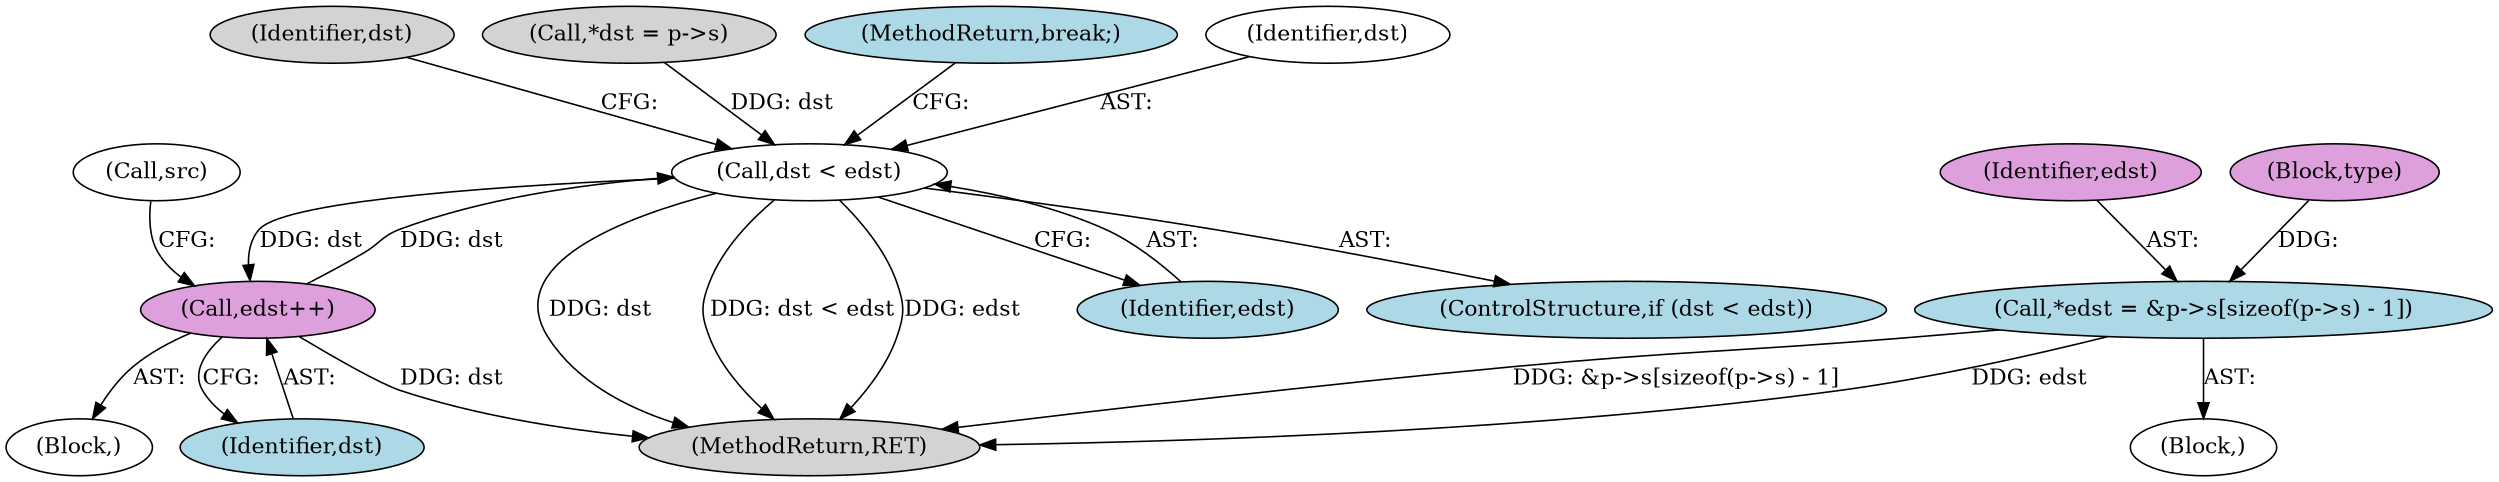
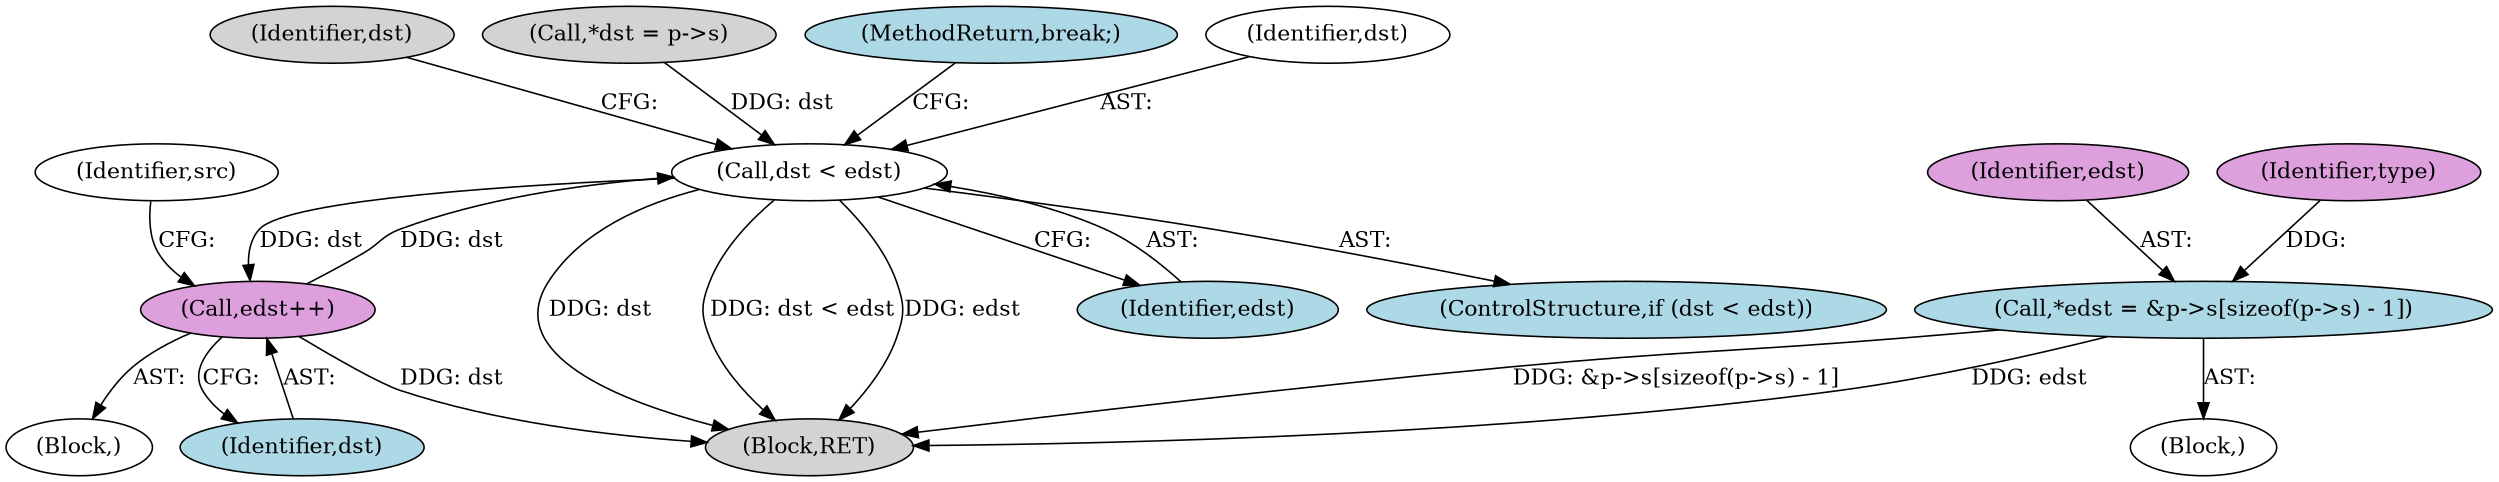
  digraph {
    node [fillcolor=lightblue style=filled]
    n1 [label="(Call,*edst = &p->s[sizeof(p->s) - 1])"]
-   n2 [fillcolor=lightgrey label="(MethodReturn,RET)"]
+   n2 [fillcolor=lightgrey label="(Block,RET)"]
    n3 [fillcolor=white label="(Block,)"]
    n4 [fillcolor=white label="(Call,dst < edst)"]
    n5 [fillcolor=plum label="(Call,edst++)"]
    n6 [label="(Identifier,edst)"]
    n7 [label="(ControlStructure,if (dst < edst))"]
    n8 [fillcolor=white label="(Block,)"]
    n9 [label="(Identifier,dst)"]
    n10 [fillcolor=plum label="(Identifier,edst)"]
-   n11 [fillcolor=plum label="(Block,type)"]
+   n11 [fillcolor=plum label="(Identifier,type)"]
    n12 [fillcolor=lightgrey label="(Identifier,dst)"]
    n13 [fillcolor=lightgrey label="(Call,*dst = p->s)"]
-   n14 [fillcolor=white label="(Call,src)"]
+   n14 [fillcolor=white label="(Identifier,src)"]
    n15 [label="(MethodReturn,break;)"]
    n16 [fillcolor=white label="(Identifier,dst)"]
    n1 -> n2 [label="DDG: &p->s[sizeof(p->s) - 1]"]
    n1 -> n2 [label="DDG: edst"]
    n1 -> n3 [label="AST: "]
    n4 -> n2 [label="DDG: dst"]
    n4 -> n2 [label="DDG: dst < edst"]
    n4 -> n2 [label="DDG: edst"]
    n4 -> n5 [label="DDG: dst"]
    n4 -> n6 [label="CFG: "]
    n4 -> n7 [label="AST: "]
    n5 -> n2 [label="DDG: dst"]
    n5 -> n4 [label="DDG: dst"]
    n5 -> n8 [label="AST: "]
    n5 -> n9 [label="CFG: "]
    n6 -> n4 [label="AST: "]
    n9 -> n5 [label="AST: "]
    n10 -> n1 [label="AST: "]
    n11 -> n1 [label="DDG: "]
    n12 -> n4 [label="CFG: "]
    n13 -> n4 [label="DDG: dst"]
    n14 -> n5 [label="CFG: "]
    n15 -> n4 [label="CFG: "]
    n16 -> n4 [label="AST: "]
  }
